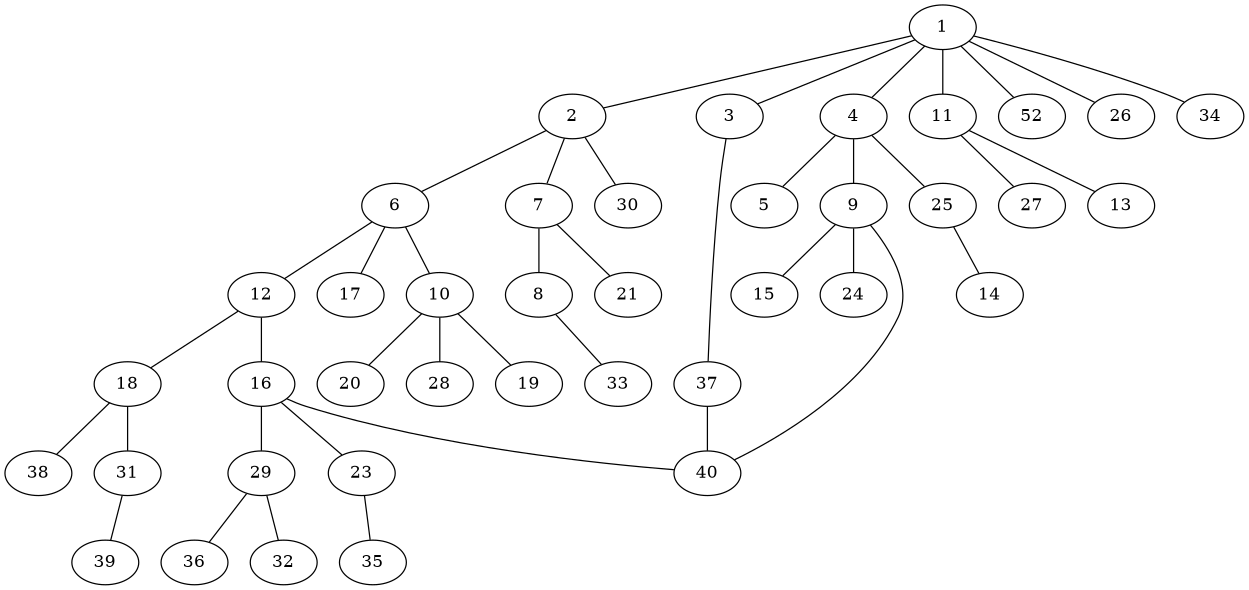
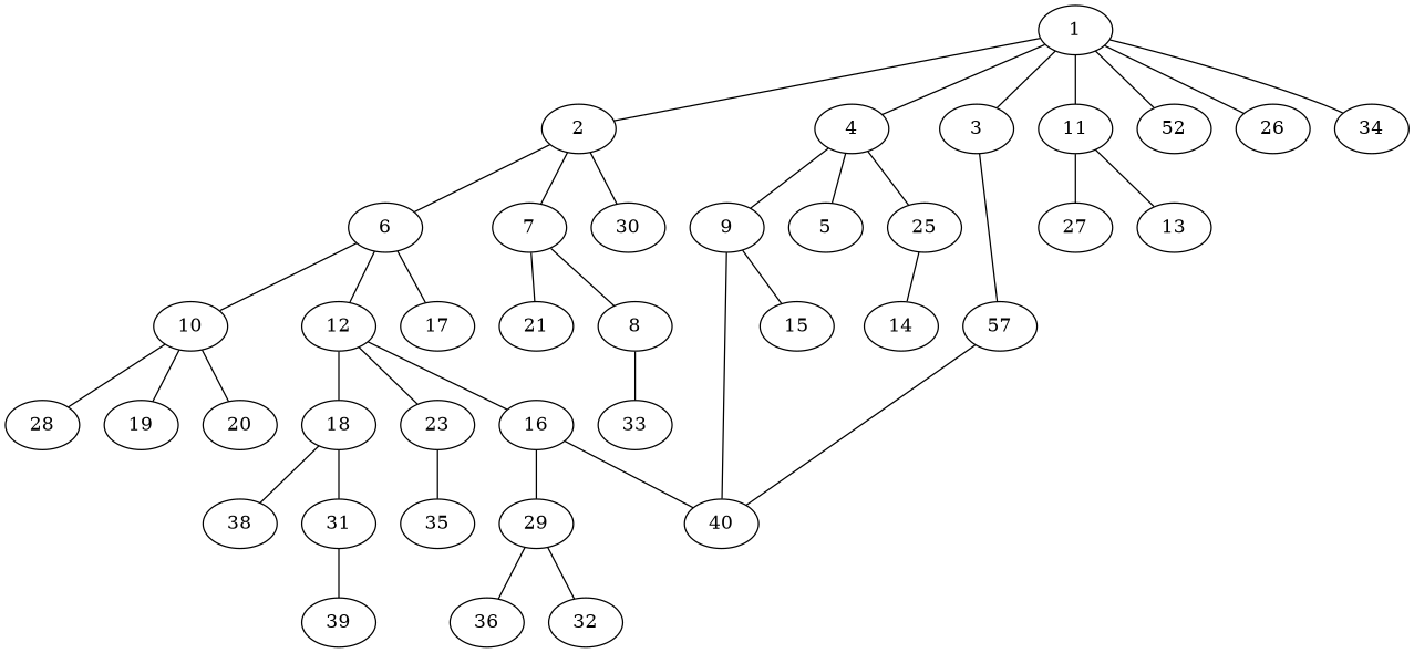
  graph {
    1
    2
    3
    4
    11
    n6 [label=52]
    26
    34
    6
    7
    30
-   37
+   37 [label=57]
    5
    9
    25
    13
    27
    10
    12
    17
    8
    21
    40
    15
-   24
    14
    28
    19
    20
    16
    18
    33
    23
    29
    31
    38
    35
    32
    36
    39
    1 -- 2
    1 -- 3
    1 -- 4
    1 -- 11
    1 -- n6
    1 -- 26
    1 -- 34
    2 -- 6
    2 -- 7
    2 -- 30
    3 -- 37
    4 -- 5
    4 -- 9
    4 -- 25
    11 -- 13
    11 -- 27
    6 -- 10
    6 -- 12
    6 -- 17
    7 -- 8
    7 -- 21
    37 -- 40
    9 -- 40
    9 -- 15
-   9 -- 24
    25 -- 14
    10 -- 28
    10 -- 19
    10 -- 20
    12 -- 16
    12 -- 18
    8 -- 33
    16 -- 40
-   16 -- 23
+   12 -- 23
    16 -- 29
    18 -- 31
    18 -- 38
    23 -- 35
    29 -- 32
    29 -- 36
    31 -- 39
  }
